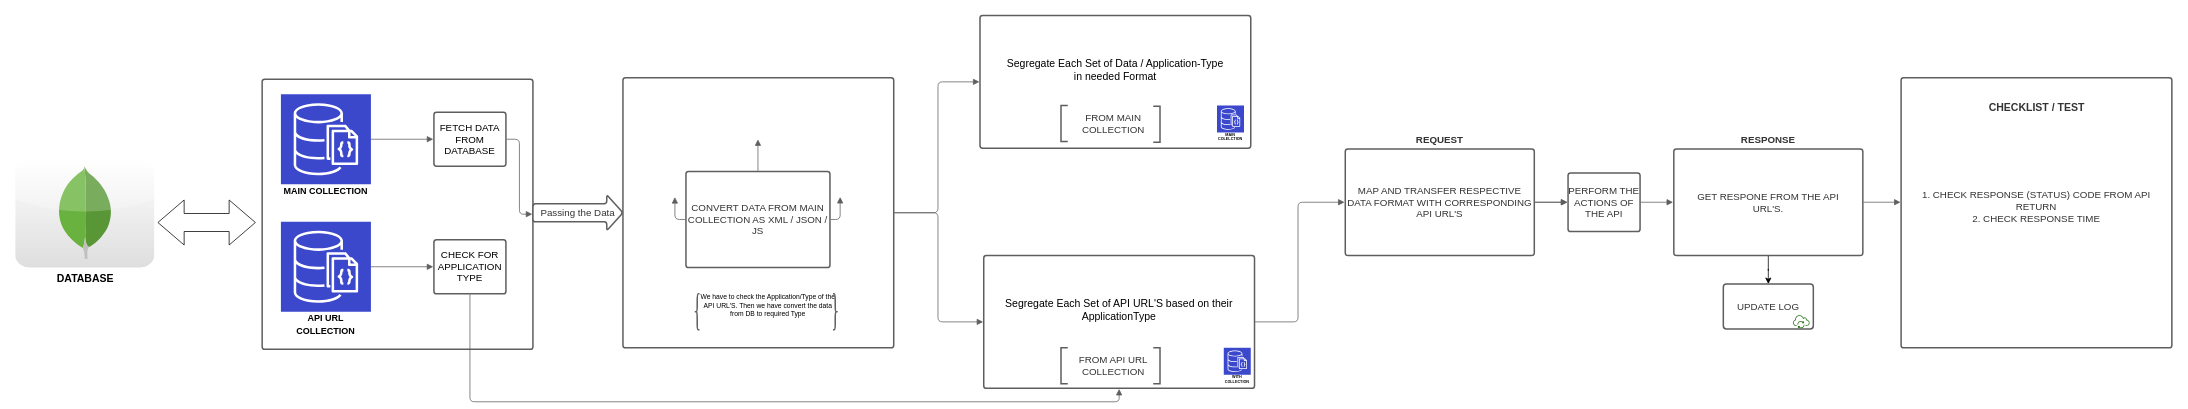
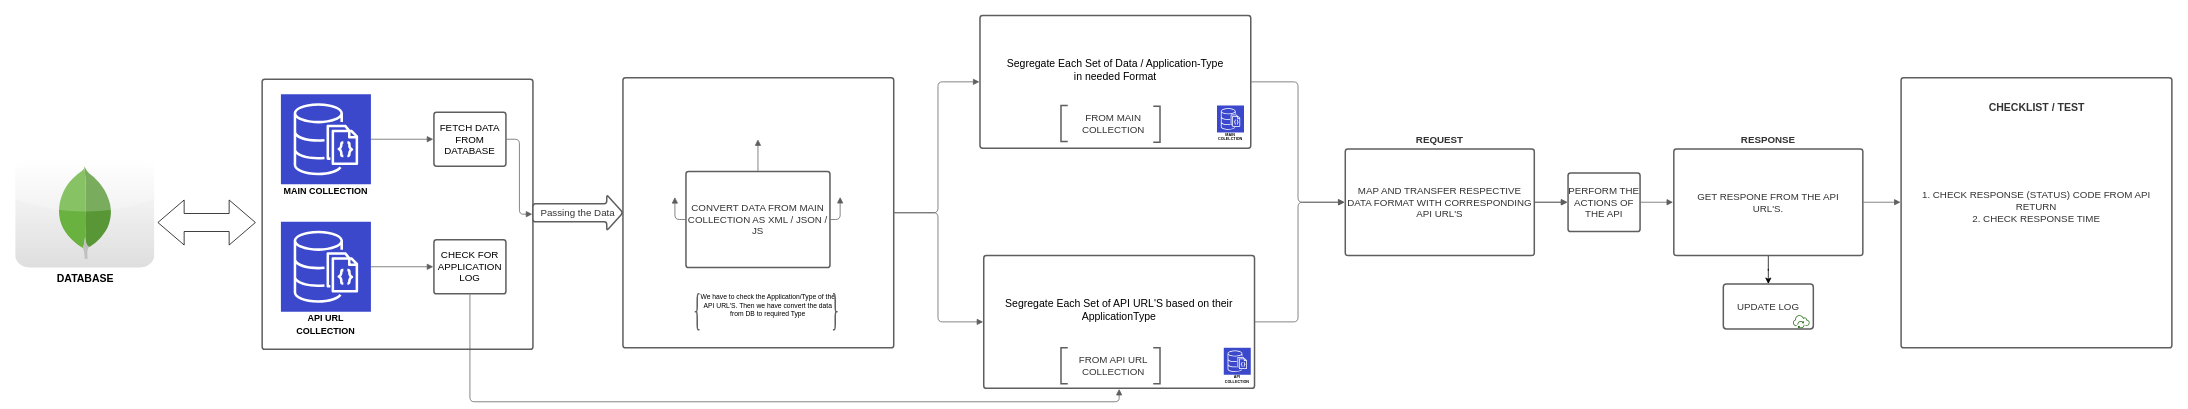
  <mxCell id="0" />
  <mxCell id="1" parent="0" />
  <mxCell id="2" value="REQUEST" style="html=1;overflow=block;whiteSpace=wrap;strokeColor=none;fillColor=none;whiteSpace=wrap;fontSize=13;fontColor=#333333;fontStyle=1;spacing=0;strokeOpacity=100;rounded=1;absoluteArcSize=1;arcSize=7;strokeWidth=2;" parent="1" vertex="1" zOrder="0"><mxGeometry x="1847" y="167" width="144" height="36" as="geometry" /></mxCell>
  <mxCell id="3" value="&lt;font style=&quot;font-size: 12px&quot;&gt;MAIN COLLECTION&lt;/font&gt;" style="html=1;overflow=block;whiteSpace=wrap;shape=mxgraph.aws4.resourceIcon;resIcon=mxgraph.aws4.documentdb_with_mongodb_compatibility;verticalLabelPosition=bottom;align=center;verticalAlign=top;strokeColor=#ffffff;whiteSpace=wrap;fontSize=15;fontColor=#000000;fontStyle=1;spacing=0;strokeOpacity=100;rounded=1;absoluteArcSize=1;arcSize=7;fillColor=#3b48cc;strokeWidth=2;" parent="1" vertex="1" zOrder="1"><mxGeometry x="374" y="125" width="120" height="120" as="geometry" /></mxCell>
  <mxCell id="4" value="" style="html=1;jettySize=18;whiteSpace=wrap;fontSize=11;strokeColor=#5E5E5E;rounded=1;arcSize=12;edgeStyle=orthogonalEdgeStyle;startArrow=none;;endArrow=block;endFill=1;;exitX=1;exitY=0.5;exitPerimeter=0;entryX=-0.009;entryY=0.5;entryPerimeter=0;" parent="1" source="3" target="5" edge="1"><mxGeometry width="100" height="100" relative="1" as="geometry"><Array as="points" /></mxGeometry></mxCell>
  <mxCell id="5" value="FETCH DATA FROM DATABASE" style="html=1;overflow=block;whiteSpace=wrap;;whiteSpace=wrap;fontSize=13;fontColor=#000000;spacing=7;strokeColor=#5e5e5e;strokeOpacity=100;rounded=1;absoluteArcSize=1;arcSize=7;strokeWidth=2;" parent="1" vertex="1" zOrder="3"><mxGeometry x="578" y="149" width="96" height="72" as="geometry" /></mxCell>
  <mxCell id="6" value="" style="html=1;overflow=block;whiteSpace=wrap;;whiteSpace=wrap;fontSize=11;spacing=3;strokeColor=#5e5e5e;strokeOpacity=100;fillOpacity=0;rounded=1;absoluteArcSize=1;arcSize=7;fillColor=#000000;strokeWidth=2;" parent="1" vertex="1" zOrder="4"><mxGeometry x="349" y="105" width="361" height="360" as="geometry" /></mxCell>
  <mxCell id="7" value="" style="html=1;overflow=block;whiteSpace=wrap;;whiteSpace=wrap;fontSize=11;spacing=3;strokeColor=#5e5e5e;strokeOpacity=100;fillOpacity=0;rounded=1;absoluteArcSize=1;arcSize=7;fillColor=#000000;strokeWidth=2;" parent="1" vertex="1" zOrder="5"><mxGeometry x="830" y="103" width="361" height="360" as="geometry" /></mxCell>
  <mxCell id="8" value="Passing the Data" style="shape=singleArrow;arrowWidth=0.5;arrowSize=0.18;whiteSpace=wrap;fontSize=13;fontColor=#333333;spacing=3;strokeColor=#5e5e5e;strokeOpacity=100;rounded=1;absoluteArcSize=1;arcSize=7;strokeWidth=2;html=1;" parent="1" vertex="1" zOrder="6"><mxGeometry x="710" y="259" width="120" height="48" as="geometry" /></mxCell>
  <mxCell id="9" value="CONVERT DATA FROM MAIN COLLECTION AS XML / JSON / JS" style="html=1;overflow=block;whiteSpace=wrap;;whiteSpace=wrap;fontSize=13;fontColor=#333333;spacing=7;strokeColor=#5e5e5e;strokeOpacity=100;rounded=1;absoluteArcSize=1;arcSize=7;strokeWidth=2;" parent="1" vertex="1" zOrder="7"><mxGeometry x="914" y="228" width="192" height="128" as="geometry" /></mxCell>
  <mxCell id="10" value="&lt;font style=&quot;font-size: 12px&quot;&gt;API URL COLLECTION&lt;/font&gt;" style="html=1;overflow=block;whiteSpace=wrap;shape=mxgraph.aws4.resourceIcon;resIcon=mxgraph.aws4.documentdb_with_mongodb_compatibility;verticalLabelPosition=bottom;align=center;verticalAlign=top;strokeColor=#ffffff;whiteSpace=wrap;fontSize=14;fontColor=#000000;fontStyle=1;spacing=0;strokeOpacity=100;rounded=1;absoluteArcSize=1;arcSize=7;fillColor=#3b48cc;strokeWidth=2;" parent="1" vertex="1" zOrder="9"><mxGeometry x="374" y="295" width="120" height="120" as="geometry" /></mxCell>
  <mxCell id="11" value="" style="html=1;jettySize=18;whiteSpace=wrap;fontSize=11;strokeColor=#5E5E5E;rounded=1;arcSize=12;edgeStyle=orthogonalEdgeStyle;startArrow=none;;endArrow=block;endFill=1;;exitX=1;exitY=0.5;exitPerimeter=0;entryX=-0.009;entryY=0.5;entryPerimeter=0;" parent="1" source="10" target="12" edge="1"><mxGeometry width="100" height="100" relative="1" as="geometry"><Array as="points" /></mxGeometry></mxCell>
- <mxCell id="12" value="CHECK FOR&#10;APPLICATION&#10;TYPE" style="html=1;overflow=block;whiteSpace=wrap;;whiteSpace=wrap;fontSize=13;fontColor=#000000;spacing=7;strokeColor=#5e5e5e;strokeOpacity=100;rounded=1;absoluteArcSize=1;arcSize=7;strokeWidth=2;" parent="1" vertex="1" zOrder="11"><mxGeometry x="578" y="319" width="96" height="72" as="geometry" /></mxCell>
+ <mxCell id="12" value="CHECK FOR&#10;APPLICATION&#10;LOG" style="html=1;overflow=block;whiteSpace=wrap;;whiteSpace=wrap;fontSize=13;fontColor=#000000;spacing=7;strokeColor=#5e5e5e;strokeOpacity=100;rounded=1;absoluteArcSize=1;arcSize=7;strokeWidth=2;" parent="1" vertex="1" zOrder="11"><mxGeometry x="578" y="319" width="96" height="72" as="geometry" /></mxCell>
  <mxCell id="13" value="" style="html=1;overflow=block;whiteSpace=wrap;shape=image;whiteSpace=wrap;fontSize=11;spacing=0;strokeColor=none;strokeOpacity=100;strokeWidth=0;image=https://images.lucid.app/images/a920c7b7-cfdd-4c96-8914-b529c0d227d0/content;" parent="1" vertex="1" zOrder="12"><mxGeometry x="991" y="149" width="38" height="38" as="geometry" /></mxCell>
  <mxCell id="14" value="" style="html=1;overflow=block;whiteSpace=wrap;shape=image;whiteSpace=wrap;fontSize=11;spacing=0;strokeColor=none;strokeOpacity=100;strokeWidth=0;image=https://images.lucid.app/images/b2440e49-6483-4f7d-8471-f6258f256461/content;" parent="1" vertex="1" zOrder="13"><mxGeometry x="866" y="244.5" width="35" height="35" as="geometry" /></mxCell>
  <mxCell id="15" value="" style="strokeColor=none;fillColor=none;whiteSpace=wrap;fontSize=11;spacing=3;strokeOpacity=100;rounded=1;absoluteArcSize=1;arcSize=7;strokeWidth=2;html=1;" parent="1" vertex="1" zOrder="14"><mxGeometry x="866" y="391" width="66" height="48" as="geometry" /></mxCell>
  <mxCell id="16" value="" style="shape=curlyBracket;rounded=1;whiteSpace=wrap;fontSize=11;spacing=3;strokeColor=#5e5e5e;strokeOpacity=100;strokeWidth=2;" parent="15" vertex="1"><mxGeometry x="60" width="6" height="48" as="geometry" /></mxCell>
  <mxCell id="17" value="" style="strokeColor=none;fillColor=none;whiteSpace=wrap;fontSize=11;spacing=3;strokeOpacity=100;rounded=1;absoluteArcSize=1;arcSize=7;strokeWidth=2;" parent="15" vertex="1"><mxGeometry width="60" height="48" as="geometry" /></mxCell>
  <mxCell id="18" value="We have to check the Application/Type of the API URL'S. Then we have convert the data from DB to required Type" style="html=1;overflow=block;whiteSpace=wrap;;whiteSpace=wrap;fontSize=9;spacing=3;verticalAlign=top;strokeColor=none;fillOpacity=0;fillColor=#ffffff;strokeWidth=0;" parent="1" vertex="1" zOrder="15"><mxGeometry x="932" y="391" width="183" height="74" as="geometry" /></mxCell>
  <mxCell id="19" value="" style="strokeColor=none;fillColor=none;whiteSpace=wrap;fontSize=11;spacing=3;strokeOpacity=100;rounded=1;absoluteArcSize=1;arcSize=7;strokeWidth=2;html=1;" parent="1" vertex="1" zOrder="16"><mxGeometry x="1110" y="391" width="40" height="48" as="geometry" /></mxCell>
  <mxCell id="20" value="" style="shape=curlyBracket;rounded=1;flipH=1;whiteSpace=wrap;fontSize=11;spacing=3;strokeColor=#5e5e5e;strokeOpacity=100;strokeWidth=2;" parent="19" vertex="1"><mxGeometry width="6" height="48" as="geometry" /></mxCell>
  <mxCell id="21" value="" style="strokeColor=none;fillColor=none;whiteSpace=wrap;fontSize=11;spacing=3;strokeOpacity=100;rounded=1;absoluteArcSize=1;arcSize=7;strokeWidth=2;" parent="19" vertex="1"><mxGeometry x="6" width="34" height="48" as="geometry" /></mxCell>
  <mxCell id="22" value="" style="html=1;jettySize=18;whiteSpace=wrap;fontSize=11;strokeColor=#5E5E5E;rounded=1;arcSize=12;edgeStyle=orthogonalEdgeStyle;startArrow=none;;endArrow=block;endFill=1;;exitX=1.009;exitY=0.5;exitPerimeter=0;entryX=-0.007;entryY=0.539;entryPerimeter=0;" parent="1" source="5" target="8" edge="1"><mxGeometry width="100" height="100" relative="1" as="geometry"><Array as="points" /></mxGeometry></mxCell>
  <mxCell id="23" value="Segregate  Each Set of Data / Application-Type&#10;in needed Format&#10;&#10;" style="html=1;overflow=block;whiteSpace=wrap;;whiteSpace=wrap;fontSize=14;fontColor=#000000;spacing=3;strokeColor=#5e5e5e;strokeOpacity=100;fillOpacity=0;rounded=1;absoluteArcSize=1;arcSize=7;fillColor=#000000;strokeWidth=2;" parent="1" vertex="1" zOrder="18"><mxGeometry x="1306" y="20" width="361" height="177" as="geometry" /></mxCell>
  <mxCell id="24" value="" style="html=1;jettySize=18;whiteSpace=wrap;fontSize=11;strokeColor=#5E5E5E;rounded=1;arcSize=12;edgeStyle=orthogonalEdgeStyle;startArrow=none;;endArrow=block;endFill=1;;exitX=0.5;exitY=-0.007;exitPerimeter=0;entryX=0.5;entryY=0.95;entryPerimeter=0;" parent="1" source="9" target="13" edge="1"><mxGeometry width="100" height="100" relative="1" as="geometry"><Array as="points" /></mxGeometry></mxCell>
  <mxCell id="25" value="" style="html=1;jettySize=18;whiteSpace=wrap;fontSize=11;strokeColor=#5E5E5E;rounded=1;arcSize=12;edgeStyle=orthogonalEdgeStyle;startArrow=none;;endArrow=block;endFill=1;;exitX=1.005;exitY=0.5;exitPerimeter=0;entryX=0.164;entryY=0.5;entryPerimeter=0;" parent="1" source="9" edge="1"><mxGeometry width="100" height="100" relative="1" as="geometry"><Array as="points" /><mxPoint x="1119.576" y="262" as="targetPoint" /></mxGeometry></mxCell>
  <mxCell id="26" value="" style="html=1;jettySize=18;whiteSpace=wrap;fontSize=11;strokeColor=#5E5E5E;rounded=1;arcSize=12;edgeStyle=orthogonalEdgeStyle;startArrow=none;;endArrow=block;endFill=1;;exitX=-0.005;exitY=0.5;exitPerimeter=0;entryX=0.95;entryY=0.502;entryPerimeter=0;" parent="1" source="9" target="14" edge="1"><mxGeometry width="100" height="100" relative="1" as="geometry"><Array as="points" /></mxGeometry></mxCell>
  <mxCell id="27" value="" style="html=1;jettySize=18;whiteSpace=wrap;fontSize=11;strokeColor=#5E5E5E;rounded=1;arcSize=12;edgeStyle=orthogonalEdgeStyle;startArrow=none;;endArrow=block;endFill=1;;exitX=1.002;exitY=0.5;exitPerimeter=0;entryX=-0.002;entryY=0.5;entryPerimeter=0;" parent="1" source="7" target="23" edge="1"><mxGeometry width="100" height="100" relative="1" as="geometry"><Array as="points"><mxPoint x="1250" y="283" /><mxPoint x="1250" y="109" /></Array></mxGeometry></mxCell>
  <mxCell id="28" value="FROM MAIN COLLECTION" style="group;spacingLeft=8;align=center;spacing=0;strokeColor=none;whiteSpace=wrap;fontSize=13;fontColor=#333333;strokeOpacity=100;fillOpacity=0;rounded=1;absoluteArcSize=1;arcSize=7;fillColor=#ffffff;strokeWidth=2;verticalAlign=middle;html=1;" parent="1" vertex="1" zOrder="24"><mxGeometry x="1414" y="140" width="132" height="48" as="geometry" /></mxCell>
  <mxCell id="29" value="" style="shape=partialRectangle;right=0;fillColor=none;whiteSpace=wrap;fontSize=13;fontColor=#333333;strokeColor=#5e5e5e;strokeWidth=2;" parent="28" vertex="1"><mxGeometry width="8" height="48" relative="1" as="geometry" /></mxCell>
  <mxCell id="30" value="" style="group;spacingLeft=8;align=left;spacing=0;strokeColor=none;whiteSpace=wrap;fontSize=11;strokeOpacity=100;fillOpacity=0;rounded=1;absoluteArcSize=1;arcSize=7;rotation=180;fillColor=#ffffff;strokeWidth=2;verticalAlign=middle;html=1;" parent="1" vertex="1" zOrder="25"><mxGeometry x="1467" y="141" width="79" height="48" as="geometry" /></mxCell>
  <mxCell id="31" value="" style="shape=partialRectangle;right=0;fillColor=none;whiteSpace=wrap;fontSize=11;strokeColor=#5e5e5e;rotation=180;strokeWidth=2;" parent="30" vertex="1"><mxGeometry width="8" height="48" relative="1" as="geometry" /></mxCell>
  <mxCell id="32" value="" style="html=1;jettySize=18;whiteSpace=wrap;fontSize=11;strokeColor=#5E5E5E;rounded=1;arcSize=12;edgeStyle=orthogonalEdgeStyle;startArrow=none;;endArrow=block;endFill=1;;exitX=1.002;exitY=0.5;exitPerimeter=0;entryX=-0.002;entryY=0.5;entryPerimeter=0;" parent="1" source="7" target="33" edge="1"><mxGeometry width="100" height="100" relative="1" as="geometry"><Array as="points"><mxPoint x="1250" y="283" /><mxPoint x="1250" y="429" /></Array></mxGeometry></mxCell>
  <mxCell id="33" value="Segregate  Each Set of API URL'S based on their ApplicationType&#10;&#10;" style="html=1;overflow=block;whiteSpace=wrap;;whiteSpace=wrap;fontSize=14;fontColor=#000000;spacing=3;strokeColor=#5e5e5e;strokeOpacity=100;fillOpacity=0;rounded=1;absoluteArcSize=1;arcSize=7;fillColor=#000000;strokeWidth=2;" parent="1" vertex="1" zOrder="27"><mxGeometry x="1311" y="340" width="361" height="177" as="geometry" /></mxCell>
  <mxCell id="34" value="" style="html=1;jettySize=18;whiteSpace=wrap;fontSize=11;strokeColor=#5E5E5E;rounded=1;arcSize=12;edgeStyle=orthogonalEdgeStyle;startArrow=none;;endArrow=block;endFill=1;;exitX=0.5;exitY=1.013;exitPerimeter=0;entryX=0.5;entryY=1.005;entryPerimeter=0;" parent="1" source="12" target="33" edge="1"><mxGeometry width="100" height="100" relative="1" as="geometry"><Array as="points" /></mxGeometry></mxCell>
  <mxCell id="35" value="FROM API URL COLLECTION" style="group;spacingLeft=8;align=center;spacing=0;strokeColor=none;whiteSpace=wrap;fontSize=13;fontColor=#333333;verticalAlign=middle;strokeOpacity=100;fillOpacity=0;rounded=1;absoluteArcSize=1;arcSize=7;fillColor=#ffffff;strokeWidth=2;html=1;" parent="1" vertex="1" zOrder="29"><mxGeometry x="1414" y="463" width="132" height="48" as="geometry" /></mxCell>
  <mxCell id="36" value="" style="shape=partialRectangle;right=0;fillColor=none;whiteSpace=wrap;fontSize=13;fontColor=#333333;align=center;verticalAlign=middle;strokeColor=#5e5e5e;strokeWidth=2;" parent="35" vertex="1"><mxGeometry width="8" height="48" relative="1" as="geometry" /></mxCell>
  <mxCell id="37" value="" style="group;spacingLeft=8;align=left;spacing=0;strokeColor=none;whiteSpace=wrap;fontSize=11;strokeOpacity=100;fillOpacity=0;rounded=1;absoluteArcSize=1;arcSize=7;rotation=180;fillColor=#ffffff;strokeWidth=2;verticalAlign=middle;html=1;" parent="1" vertex="1" zOrder="30"><mxGeometry x="1467" y="463" width="79" height="48" as="geometry" /></mxCell>
  <mxCell id="38" value="" style="shape=partialRectangle;right=0;fillColor=none;whiteSpace=wrap;fontSize=11;strokeColor=#5e5e5e;rotation=180;strokeWidth=2;" parent="37" vertex="1"><mxGeometry width="8" height="48" relative="1" as="geometry" /></mxCell>
  <mxCell id="39" value="MAP AND TRANSFER RESPECTIVE&#10;DATA FORMAT WITH CORRESPONDING API URL'S" style="html=1;overflow=block;whiteSpace=wrap;;whiteSpace=wrap;fontSize=13;fontColor=#333333;spacing=7;strokeColor=#5e5e5e;strokeOpacity=100;rounded=1;absoluteArcSize=1;arcSize=7;strokeWidth=2;" parent="1" vertex="1" zOrder="31"><mxGeometry x="1793" y="198" width="252" height="142" as="geometry" /></mxCell>
+ <mxCell id="40" value="" style="html=1;jettySize=18;whiteSpace=wrap;fontSize=11;strokeColor=#5E5E5E;rounded=1;arcSize=12;edgeStyle=orthogonalEdgeStyle;startArrow=none;;endArrow=block;endFill=1;;exitX=1.002;exitY=0.5;exitPerimeter=0;entryX=-0.004;entryY=0.5;entryPerimeter=0;" parent="1" source="23" target="39" edge="1"><mxGeometry width="100" height="100" relative="1" as="geometry"><Array as="points" /></mxGeometry></mxCell>
  <mxCell id="41" value="" style="html=1;jettySize=18;whiteSpace=wrap;fontSize=11;strokeColor=#5E5E5E;rounded=1;arcSize=12;edgeStyle=orthogonalEdgeStyle;startArrow=none;;endArrow=block;endFill=1;;exitX=1.002;exitY=0.5;exitPerimeter=0;entryX=-0.004;entryY=0.5;entryPerimeter=0;" parent="1" source="33" target="39" edge="1"><mxGeometry width="100" height="100" relative="1" as="geometry"><Array as="points"><mxPoint x="1730" y="428" /><mxPoint x="1730" y="269" /></Array></mxGeometry></mxCell>
  <mxCell id="42" value="" style="html=1;jettySize=18;whiteSpace=wrap;fontSize=11;strokeColor=#5E5E5E;rounded=1;arcSize=12;edgeStyle=orthogonalEdgeStyle;startArrow=none;;endArrow=block;endFill=1;;exitX=1.004;exitY=0.5;exitPerimeter=0;entryX=-0.009;entryY=0.5;entryPerimeter=0;" parent="1" source="39" target="43" edge="1"><mxGeometry width="100" height="100" relative="1" as="geometry"><Array as="points" /></mxGeometry></mxCell>
  <mxCell id="43" value="PERFORM THE ACTIONS OF THE API " style="html=1;overflow=block;whiteSpace=wrap;;whiteSpace=wrap;fontSize=13;fontColor=#333333;spacing=7;strokeColor=#5E5E5E;rounded=1;absoluteArcSize=1;arcSize=7;strokeWidth=2;" parent="1" vertex="1" zOrder="35"><mxGeometry x="2090" y="230" width="96" height="78" as="geometry" /></mxCell>
  <mxCell id="44" value="" style="edgeStyle=orthogonalEdgeStyle;rounded=0;orthogonalLoop=1;jettySize=auto;html=1;" edge="1" parent="1" source="45" target="60"><mxGeometry relative="1" as="geometry" /></mxCell>
  <mxCell id="45" value="GET RESPONE FROM THE API&#10;URL'S." style="html=1;overflow=block;whiteSpace=wrap;;whiteSpace=wrap;fontSize=13;fontColor=#333333;spacing=7;strokeColor=#5e5e5e;strokeOpacity=100;rounded=1;absoluteArcSize=1;arcSize=7;strokeWidth=2;" parent="1" vertex="1" zOrder="36"><mxGeometry x="2231" y="198" width="252" height="142" as="geometry" /></mxCell>
  <mxCell id="46" value="" style="html=1;jettySize=18;whiteSpace=wrap;fontSize=11;strokeColor=#5E5E5E;rounded=1;arcSize=12;edgeStyle=orthogonalEdgeStyle;startArrow=none;;endArrow=block;endFill=1;;" parent="1" edge="1"><mxGeometry width="100" height="100" relative="1" as="geometry"><Array as="points" /><mxPoint x="2046" y="269" as="sourcePoint" /><mxPoint x="2089" y="269" as="targetPoint" /></mxGeometry></mxCell>
  <mxCell id="47" value="" style="html=1;jettySize=18;whiteSpace=wrap;fontSize=11;strokeColor=#5E5E5E;rounded=1;arcSize=12;edgeStyle=orthogonalEdgeStyle;startArrow=none;;endArrow=block;endFill=1;;exitX=1.009;exitY=0.5;exitPerimeter=0;entryX=-0.004;entryY=0.5;entryPerimeter=0;" parent="1" source="43" target="45" edge="1"><mxGeometry width="100" height="100" relative="1" as="geometry"><Array as="points" /></mxGeometry></mxCell>
  <mxCell id="48" value="RESPONSE" style="html=1;overflow=block;whiteSpace=wrap;strokeColor=none;fillColor=none;whiteSpace=wrap;fontSize=13;fontColor=#333333;fontStyle=1;spacing=0;strokeOpacity=100;rounded=1;absoluteArcSize=1;arcSize=7;strokeWidth=2;" parent="1" vertex="1" zOrder="40"><mxGeometry x="2285" y="167" width="144" height="36" as="geometry" /></mxCell>
  <mxCell id="49" value="1. CHECK RESPONSE (STATUS) CODE FROM API RETURN&#10;2. CHECK RESPONSE TIME&#10;" style="html=1;overflow=block;whiteSpace=wrap;;whiteSpace=wrap;fontSize=13;fontColor=#333333;spacing=3;strokeColor=#5e5e5e;strokeOpacity=100;fillOpacity=0;rounded=1;absoluteArcSize=1;arcSize=7;fillColor=#000000;strokeWidth=2;" parent="1" vertex="1" zOrder="41"><mxGeometry x="2534" y="103" width="361" height="360" as="geometry" /></mxCell>
  <mxCell id="50" value="" style="html=1;jettySize=18;whiteSpace=wrap;fontSize=11;strokeColor=#5E5E5E;rounded=1;arcSize=12;edgeStyle=orthogonalEdgeStyle;startArrow=none;;endArrow=block;endFill=1;;exitX=1.004;exitY=0.5;exitPerimeter=0;entryX=-0.002;entryY=0.461;entryPerimeter=0;" parent="1" source="45" target="49" edge="1"><mxGeometry width="100" height="100" relative="1" as="geometry"><Array as="points" /></mxGeometry></mxCell>
  <mxCell id="51" value="CHECKLIST / TEST" style="html=1;overflow=block;whiteSpace=wrap;strokeColor=none;fillColor=none;whiteSpace=wrap;fontSize=14;fontColor=#333333;fontStyle=1;spacing=0;strokeOpacity=100;rounded=1;absoluteArcSize=1;arcSize=7;strokeWidth=2;" parent="1" vertex="1" zOrder="43"><mxGeometry x="2643" y="125" width="144" height="36" as="geometry" /></mxCell>
  <mxCell id="52" value="MAIN COLELCTION" style="html=1;overflow=block;whiteSpace=wrap;shape=mxgraph.aws4.resourceIcon;resIcon=mxgraph.aws4.documentdb_with_mongodb_compatibility;verticalLabelPosition=bottom;align=center;verticalAlign=top;strokeColor=#ffffff;whiteSpace=wrap;fontSize=5;fontColor=#000000;fontStyle=1;spacing=0;strokeOpacity=100;rounded=1;absoluteArcSize=1;arcSize=7;fillColor=#3b48cc;strokeWidth=2;" parent="1" vertex="1" zOrder="44"><mxGeometry x="1622" y="140" width="36" height="36" as="geometry" /></mxCell>
- <mxCell id="53" value="WITH COLLECTION" style="html=1;overflow=block;whiteSpace=wrap;shape=mxgraph.aws4.resourceIcon;resIcon=mxgraph.aws4.documentdb_with_mongodb_compatibility;verticalLabelPosition=bottom;align=center;verticalAlign=top;strokeColor=#ffffff;whiteSpace=wrap;fontSize=5;fontColor=#000000;fontStyle=1;spacing=0;strokeOpacity=100;rounded=1;absoluteArcSize=1;arcSize=7;fillColor=#3b48cc;strokeWidth=2;" parent="1" vertex="1" zOrder="45"><mxGeometry x="1631" y="463" width="36" height="36" as="geometry" /></mxCell>
+ <mxCell id="53" value="API COLLECTION" style="html=1;overflow=block;whiteSpace=wrap;shape=mxgraph.aws4.resourceIcon;resIcon=mxgraph.aws4.documentdb_with_mongodb_compatibility;verticalLabelPosition=bottom;align=center;verticalAlign=top;strokeColor=#ffffff;whiteSpace=wrap;fontSize=5;fontColor=#000000;fontStyle=1;spacing=0;strokeOpacity=100;rounded=1;absoluteArcSize=1;arcSize=7;fillColor=#3b48cc;strokeWidth=2;" parent="1" vertex="1" zOrder="45"><mxGeometry x="1631" y="463" width="36" height="36" as="geometry" /></mxCell>
  <mxCell id="54" value="" style="html=1;overflow=block;whiteSpace=wrap;shape=image;whiteSpace=wrap;fontSize=11;spacing=3;strokeColor=none;strokeOpacity=100;strokeWidth=0;" parent="1" vertex="1" zOrder="46"><mxGeometry x="2442" y="307" width="32" height="32" as="geometry" /></mxCell>
  <mxCell id="55" value="" style="html=1;overflow=block;whiteSpace=wrap;shape=image;whiteSpace=wrap;fontSize=11;spacing=3;strokeColor=none;strokeOpacity=100;strokeWidth=0;" parent="1" vertex="1" zOrder="47"><mxGeometry x="2015" y="308" width="22" height="29" as="geometry" /></mxCell>
  <mxCell id="56" value="" style="html=1;overflow=block;whiteSpace=wrap;shape=image;whiteSpace=wrap;fontSize=11;spacing=3;strokeColor=none;strokeOpacity=100;strokeWidth=0;" parent="1" vertex="1" zOrder="48"><mxGeometry x="2846" y="113" width="36" height="36" as="geometry" /></mxCell>
  <mxCell id="57" value="" style="shape=image;html=1;verticalAlign=top;verticalLabelPosition=bottom;labelBackgroundColor=#ffffff;imageAspect=0;aspect=fixed;image=https://cdn3.iconfinder.com/data/icons/document-file-formats-2/512/22-128.png" parent="1" vertex="1"><mxGeometry x="1115" y="239.5" width="40" height="40" as="geometry" /></mxCell>
  <mxCell id="58" value="&lt;font style=&quot;font-size: 14px&quot;&gt;&lt;b&gt;DATABASE&lt;/b&gt;&lt;/font&gt;" style="dashed=0;outlineConnect=0;html=1;align=center;labelPosition=center;verticalLabelPosition=bottom;verticalAlign=top;shape=mxgraph.webicons.mongodb;gradientColor=#DFDEDE" vertex="1" parent="1"><mxGeometry x="20" y="210" width="185" height="146" as="geometry" /></mxCell>
  <mxCell id="59" value="" style="html=1;shadow=0;dashed=0;align=center;verticalAlign=middle;shape=mxgraph.arrows2.twoWayArrow;dy=0.6;dx=35;" vertex="1" parent="1"><mxGeometry x="210" y="266" width="130" height="60" as="geometry" /></mxCell>
  <mxCell id="60" value="UPDATE LOG" style="whiteSpace=wrap;html=1;rounded=1;fontSize=13;fontColor=#333333;strokeColor=#5e5e5e;strokeWidth=2;spacing=7;arcSize=7;" vertex="1" parent="1"><mxGeometry x="2297" y="378" width="120" height="60" as="geometry" /></mxCell>
  <mxCell id="61" value="" style="outlineConnect=0;fontColor=#232F3E;gradientColor=none;fillColor=#277116;strokeColor=none;dashed=0;verticalLabelPosition=bottom;verticalAlign=top;align=center;html=1;fontSize=12;fontStyle=0;aspect=fixed;pointerEvents=1;shape=mxgraph.aws4.iot_over_the_air_update;" vertex="1" parent="1"><mxGeometry x="2390" y="417" width="22" height="22" as="geometry" /></mxCell>
